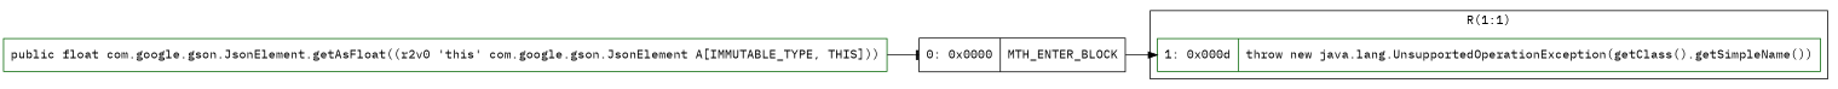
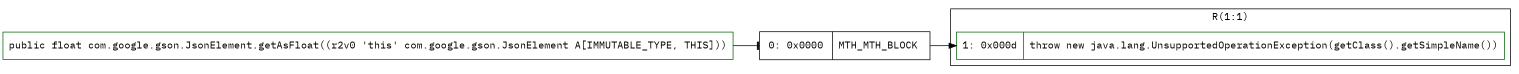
  digraph {
    rankdir=LR
    fontname="IBM Plex Mono"
    node [color=darkgreen shape=record fontname="IBM Plex Mono"]
    edge [fontname="IBM Plex Mono"]
    n1 [label="{1\:\ 0x000d|throw new java.lang.UnsupportedOperationException(getClass().getSimpleName())\l}"]
-   n2 [color=black label="{0\:\ 0x0000|MTH_ENTER_BLOCK\l}"]
+   n2 [color=black label="{0\:\ 0x0000|MTH_MTH_BLOCK\l}"]
    n3 [label="{public float com.google.gson.JsonElement.getAsFloat((r2v0 'this' com.google.gson.JsonElement A[IMMUTABLE_TYPE, THIS])) }"]
    subgraph cluster_1 {
      label="R(1:1)"
      n1
    }
    n2 -> n1 [arrowhead=normal]
    n3 -> n2 [arrowhead=tee]
  }
